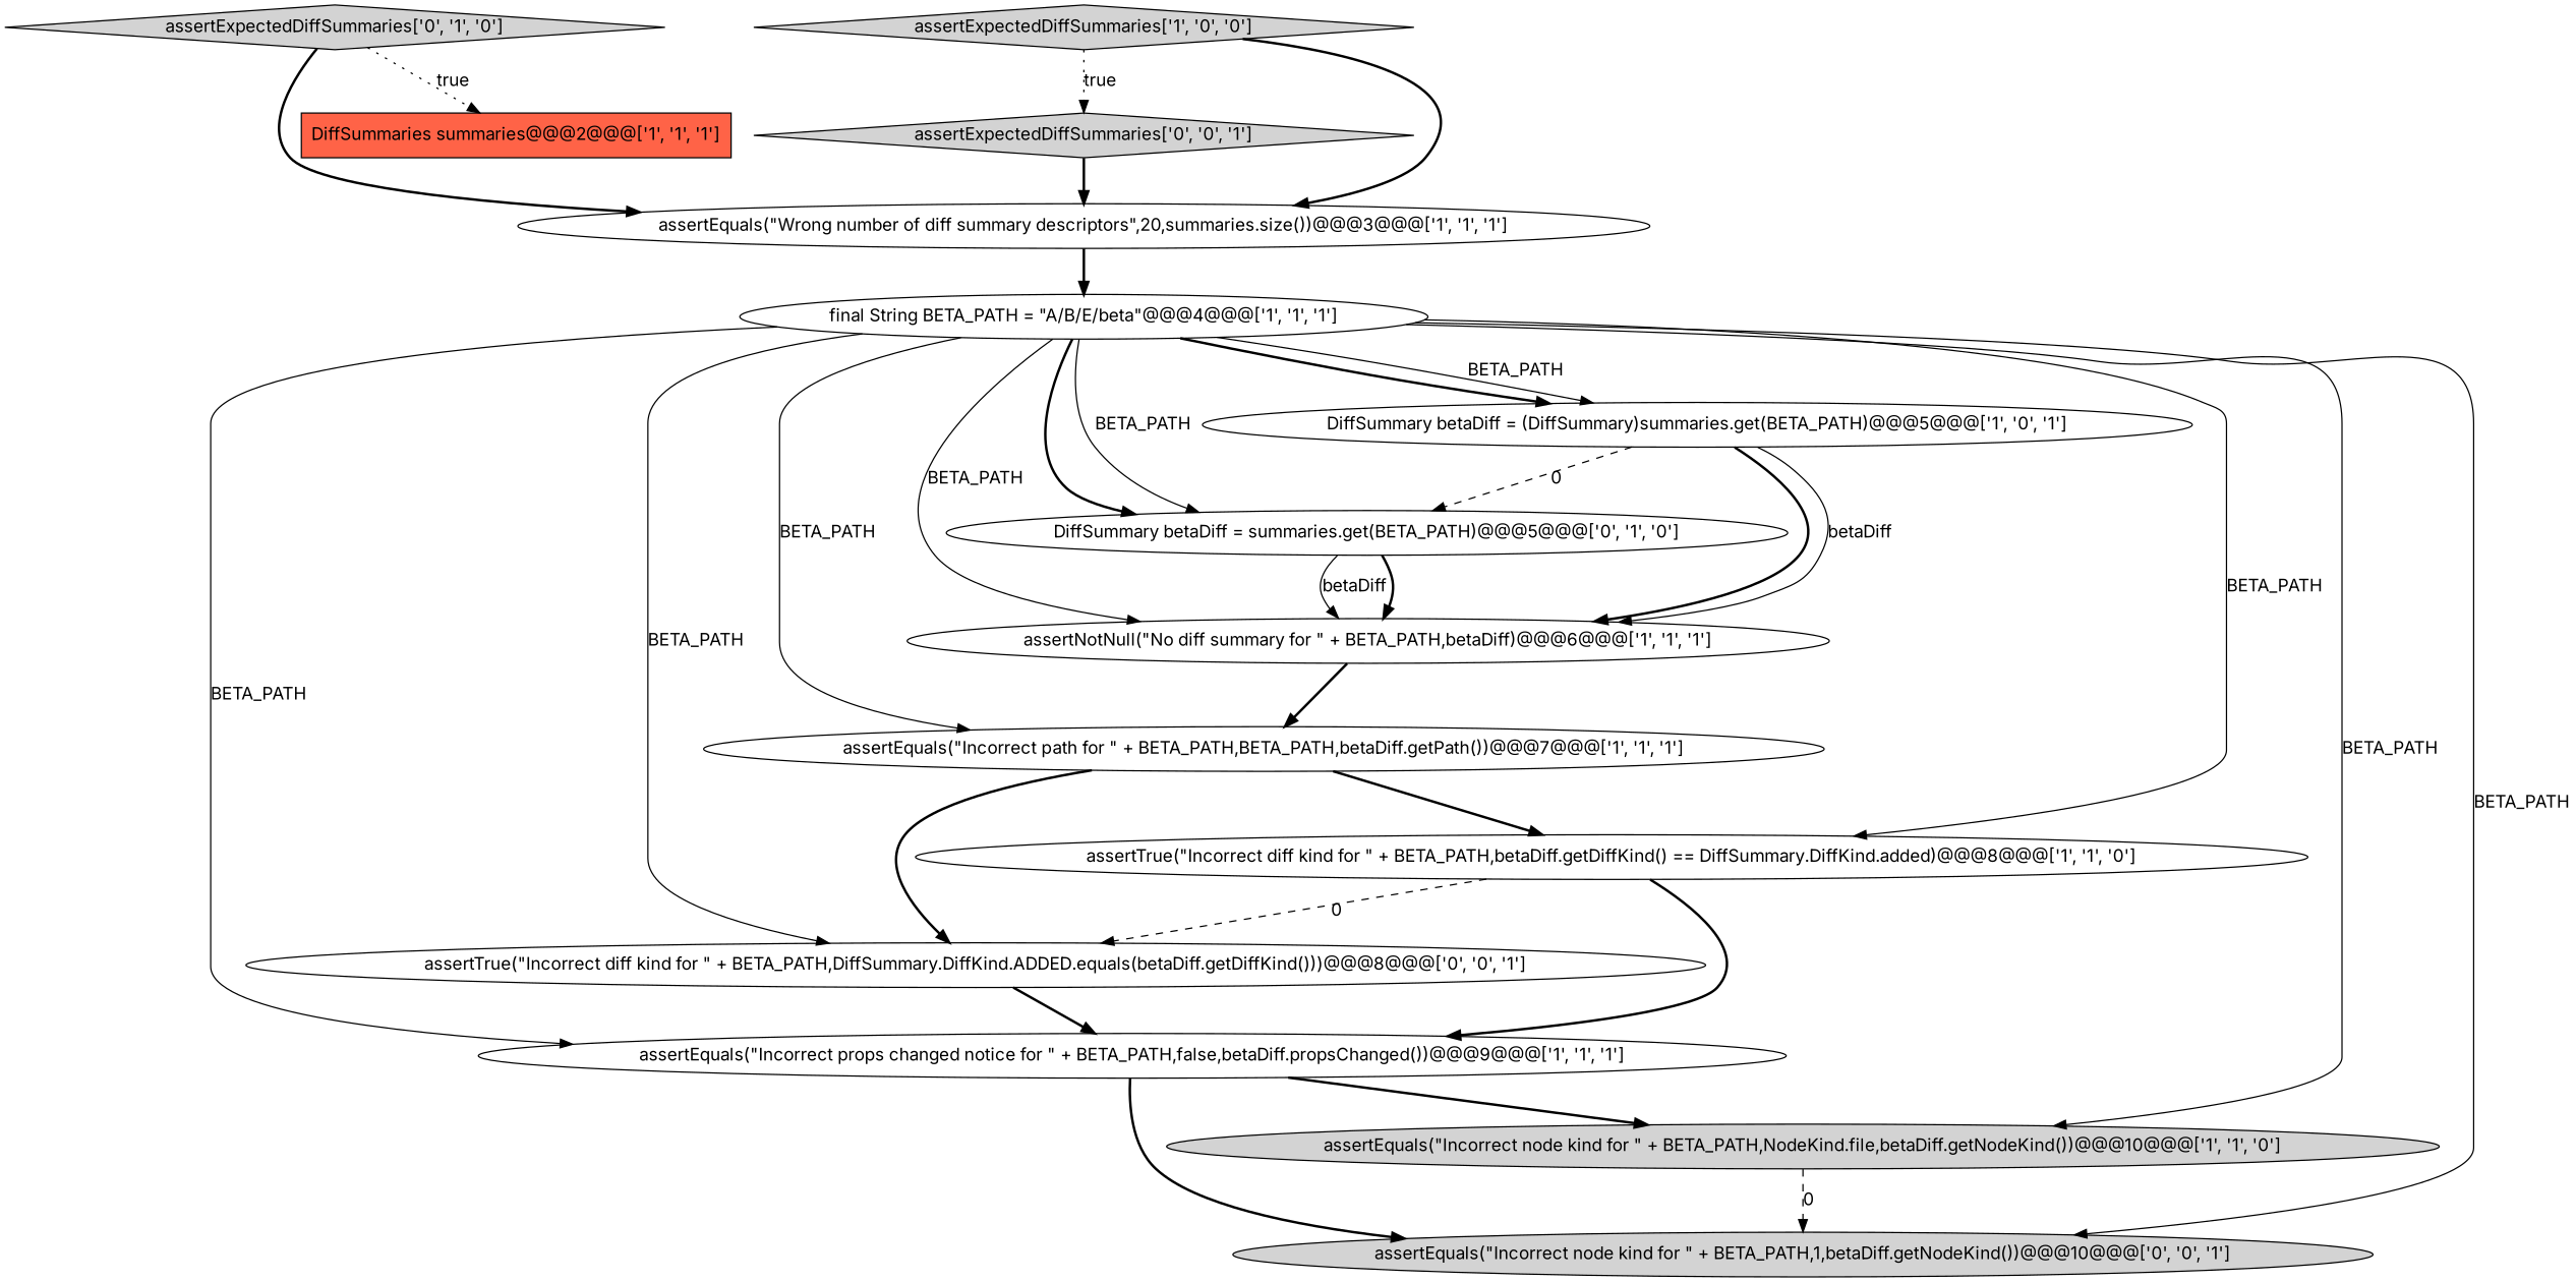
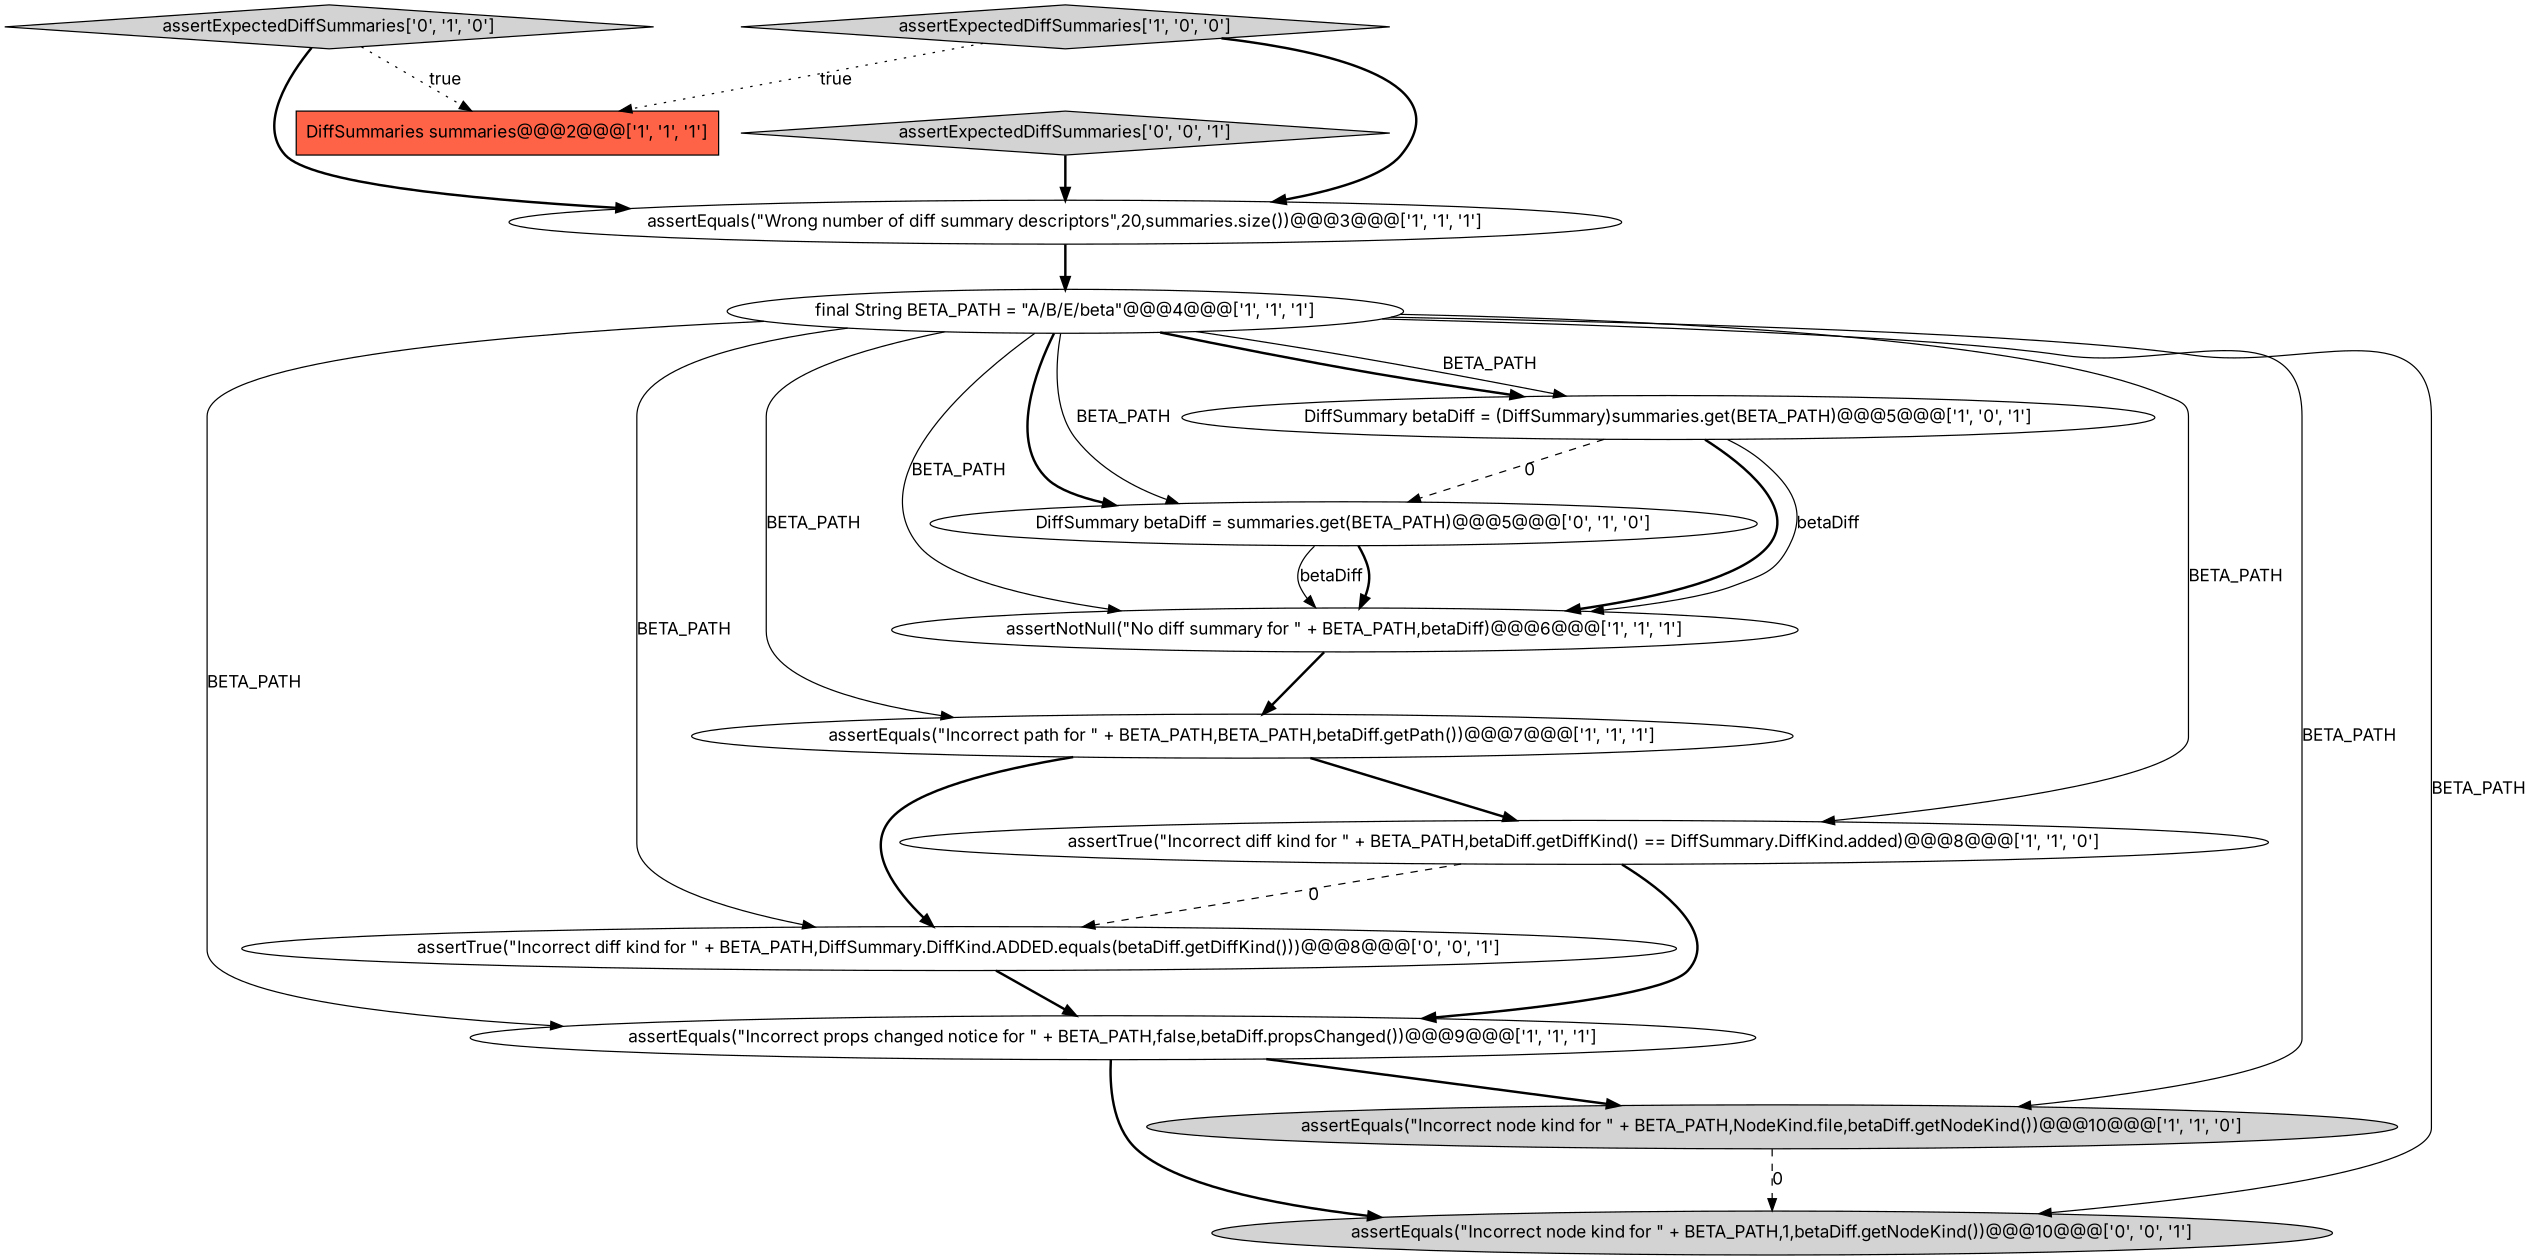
  digraph {
    fontname=Inter
    node [fillcolor=white fontname=Inter shape=ellipse style=filled]
    edge [fontname=Inter style=bold]
    n1 [fillcolor=lightgray label="assertExpectedDiffSummaries['0', '1', '0']" shape=diamond]
    n2 [label="assertEquals(\"Wrong number of diff summary descriptors\",20,summaries.size())@@@3@@@['1', '1', '1']"]
    n3 [fillcolor=tomato label="DiffSummaries summaries@@@2@@@['1', '1', '1']" shape=box]
    n4 [label="final String BETA_PATH = \"A/B/E/beta\"@@@4@@@['1', '1', '1']"]
    n5 [label="assertEquals(\"Incorrect path for \" + BETA_PATH,BETA_PATH,betaDiff.getPath())@@@7@@@['1', '1', '1']"]
    n6 [label="assertTrue(\"Incorrect diff kind for \" + BETA_PATH,DiffSummary.DiffKind.ADDED.equals(betaDiff.getDiffKind()))@@@8@@@['0', '0', '1']"]
    n7 [label="assertTrue(\"Incorrect diff kind for \" + BETA_PATH,betaDiff.getDiffKind() == DiffSummary.DiffKind.added)@@@8@@@['1', '1', '0']"]
    n8 [label="assertEquals(\"Incorrect props changed notice for \" + BETA_PATH,false,betaDiff.propsChanged())@@@9@@@['1', '1', '1']"]
    n9 [label="assertNotNull(\"No diff summary for \" + BETA_PATH,betaDiff)@@@6@@@['1', '1', '1']"]
    n10 [label="DiffSummary betaDiff = summaries.get(BETA_PATH)@@@5@@@['0', '1', '0']"]
    n11 [label="DiffSummary betaDiff = (DiffSummary)summaries.get(BETA_PATH)@@@5@@@['1', '0', '1']"]
    n12 [fillcolor=lightgray label="assertEquals(\"Incorrect node kind for \" + BETA_PATH,NodeKind.file,betaDiff.getNodeKind())@@@10@@@['1', '1', '0']"]
    n13 [fillcolor=lightgray label="assertEquals(\"Incorrect node kind for \" + BETA_PATH,1,betaDiff.getNodeKind())@@@10@@@['0', '0', '1']"]
    n14 [fillcolor=lightgray label="assertExpectedDiffSummaries['1', '0', '0']" shape=diamond]
    n15 [fillcolor=lightgray label="assertExpectedDiffSummaries['0', '0', '1']" shape=diamond]
    n1 -> n2
    n1 -> n3 [label=true style=dotted]
    n2 -> n4
    n4 -> n5 [label=BETA_PATH style=solid]
    n4 -> n6 [label=BETA_PATH style=solid]
    n4 -> n7 [label=BETA_PATH style=solid]
    n4 -> n8 [label=BETA_PATH style=solid]
    n4 -> n9 [label=BETA_PATH style=solid]
    n4 -> n10
    n4 -> n10 [label=BETA_PATH style=solid]
    n4 -> n11
    n4 -> n11 [label=BETA_PATH style=solid]
    n4 -> n12 [label=BETA_PATH style=solid]
    n4 -> n13 [label=BETA_PATH style=solid]
    n5 -> n6
    n5 -> n7
    n6 -> n8
    n7 -> n6 [label=0 style=dashed]
    n7 -> n8
    n8 -> n12
    n8 -> n13
    n9 -> n5
    n10 -> n9
    n10 -> n9 [label=betaDiff style=solid]
    n11 -> n9
    n11 -> n9 [label=betaDiff style=solid]
    n11 -> n10 [label=0 style=dashed]
    n12 -> n13 [label=0 style=dashed]
    n14 -> n2
-   n14 -> n15 [label=true style=dotted]
+   n14 -> n3 [label=true style=dotted]
    n15 -> n2
  }
